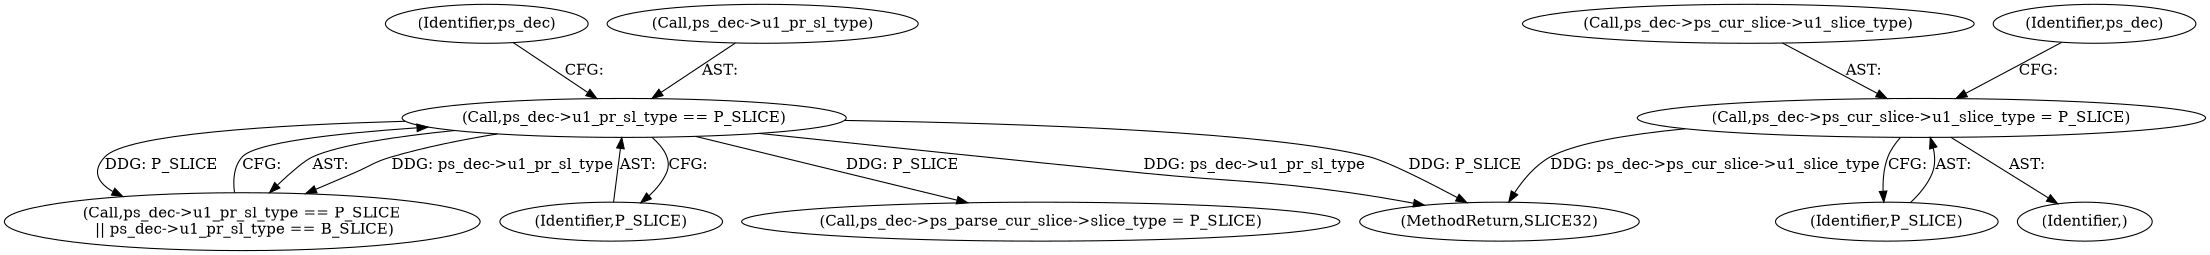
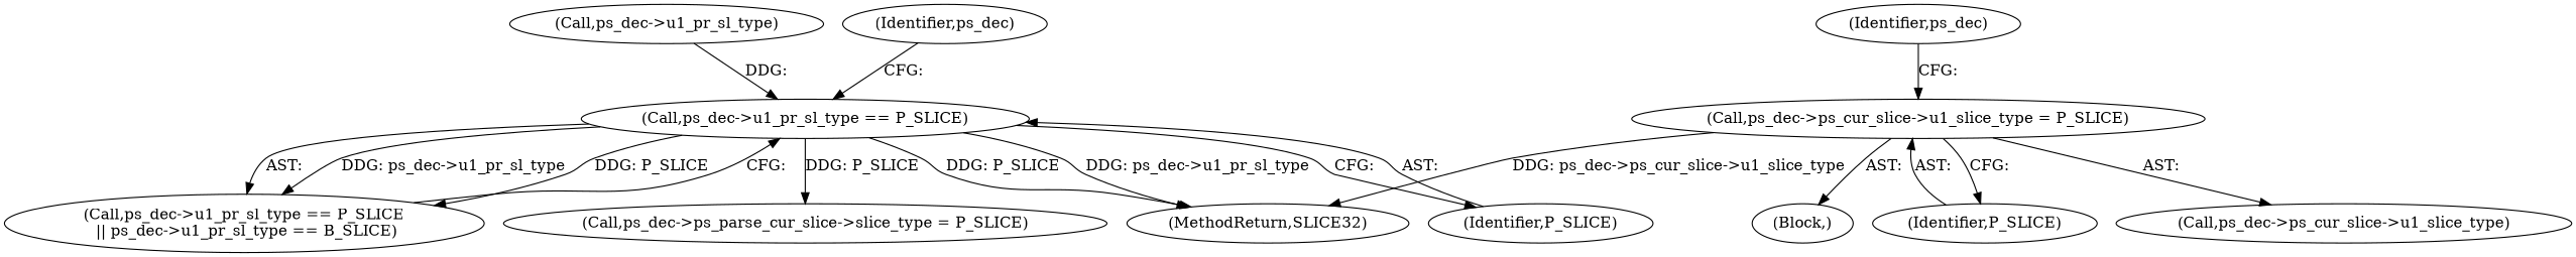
  digraph {
    n1 [label="(Call,ps_dec->ps_cur_slice->u1_slice_type = P_SLICE)"]
    n2 [label="(MethodReturn,SLICE32)"]
    n3 [label="(Identifier,P_SLICE)"]
-   n4 [label="(Identifier,)"]
+   n4 [label="(Block,)"]
    n5 [label="(Call,ps_dec->u1_pr_sl_type == P_SLICE)"]
    n6 [label="(Identifier,P_SLICE)"]
    n7 [label="(Call,ps_dec->u1_pr_sl_type == P_SLICE\n || ps_dec->u1_pr_sl_type == B_SLICE)"]
    n8 [label="(Call,ps_dec->ps_parse_cur_slice->slice_type = P_SLICE)"]
    n9 [label="(Call,ps_dec->ps_cur_slice->u1_slice_type)"]
    n10 [label="(Identifier,ps_dec)"]
    n11 [label="(Call,ps_dec->u1_pr_sl_type)"]
    n12 [label="(Identifier,ps_dec)"]
    n1 -> n2 [label="DDG: ps_dec->ps_cur_slice->u1_slice_type"]
    n1 -> n3 [label="CFG: "]
    n1 -> n4 [label="AST: "]
    n3 -> n1 [label="AST: "]
    n5 -> n2 [label="DDG: P_SLICE"]
    n5 -> n2 [label="DDG: ps_dec->u1_pr_sl_type"]
    n5 -> n6 [label="CFG: "]
    n5 -> n7 [label="AST: "]
    n5 -> n7 [label="DDG: ps_dec->u1_pr_sl_type"]
    n5 -> n7 [label="DDG: P_SLICE"]
    n5 -> n8 [label="DDG: P_SLICE"]
    n6 -> n5 [label="AST: "]
    n7 -> n5 [label="CFG: "]
-   n9 -> n1 [label="AST: "]
+   n1 -> n9 [label="AST: "]
    n10 -> n5 [label="CFG: "]
-   n11 -> n5 [label="AST: "]
+   n11 -> n5 [label="DDG: "]
    n12 -> n1 [label="CFG: "]
  }
